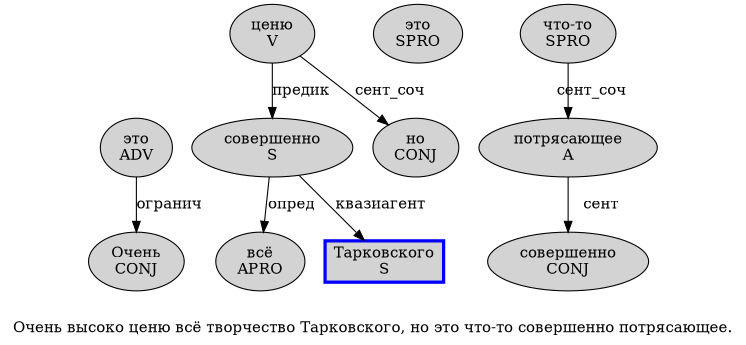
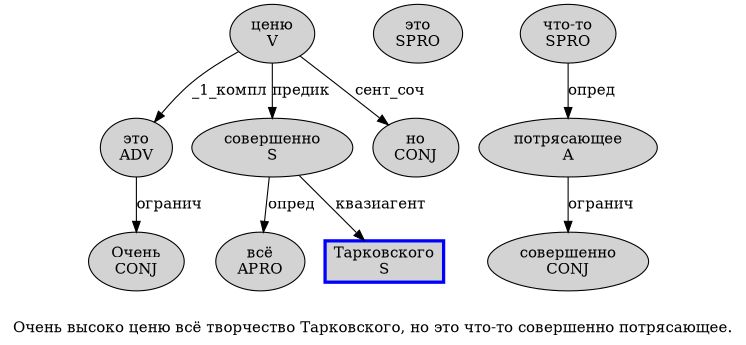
  digraph {
    label="Очень высоко ценю всё творчество Тарковского, но это что-то совершенно потрясающее."
    node [fillcolor=lightgray penwidth=1 shape=ellipse style=filled]
    n1 [label="Очень\nCONJ"]
    n2 [label="это\nADV"]
    n3 [label="ценю\nV"]
    n4 [label="совершенно\nS"]
    n5 [label="но\nCONJ"]
    n6 [label="всё\nAPRO"]
    n7 [color=blue label="Тарковского\nS" penwidth=3 shape=box]
    n8 [label="это\nSPRO"]
    n9 [label="что-то\nSPRO"]
    n10 [label="потрясающее\nA"]
    n11 [label="совершенно\nCONJ"]
    n2 -> n1 [label="огранич"]
+   n3 -> n2 [label="_1_компл"]
    n3 -> n4 [label="предик"]
    n3 -> n5 [label="сент_соч"]
    n4 -> n6 [label="опред"]
    n4 -> n7 [label="квазиагент"]
-   n9 -> n10 [label="сент_соч"]
-   n10 -> n11 [label="сент"]
+   n9 -> n10 [label="опред"]
+   n10 -> n11 [label="огранич"]
  }
